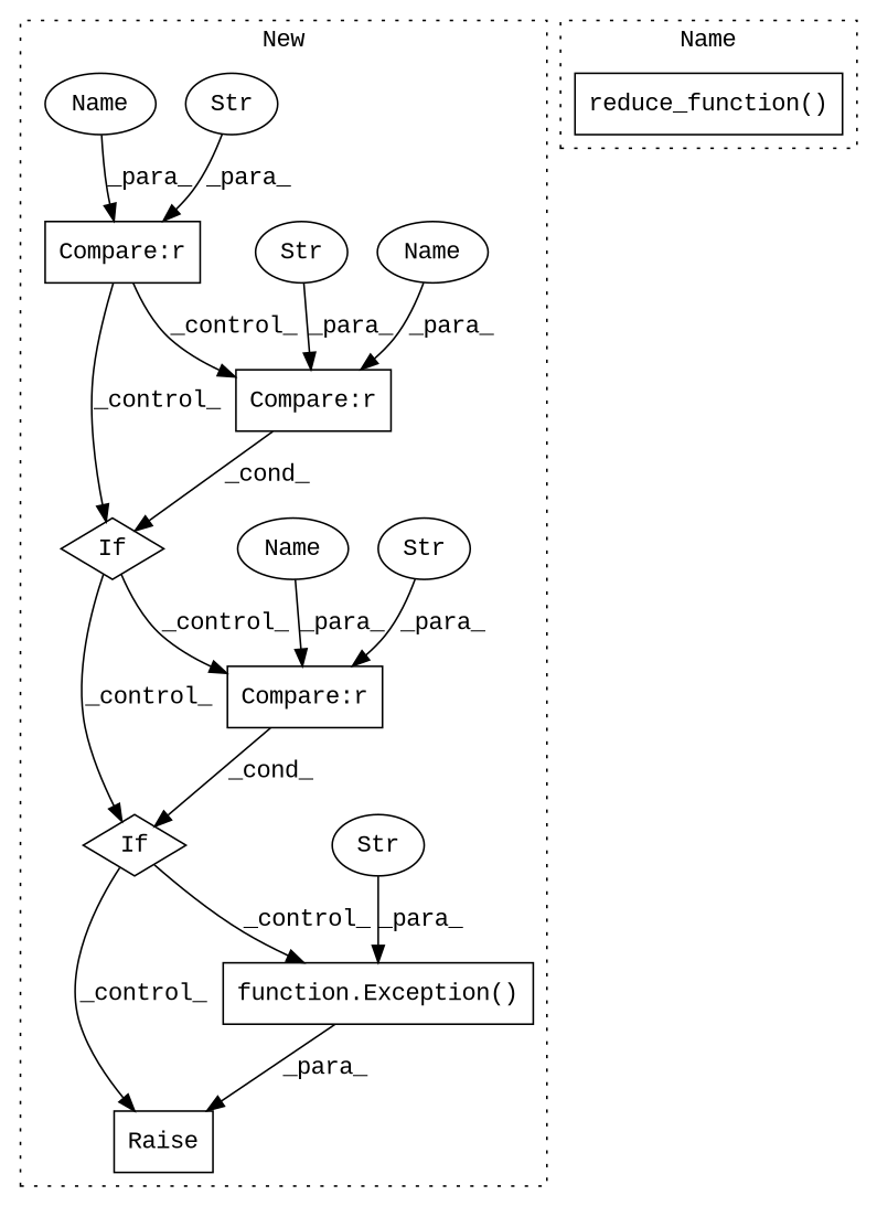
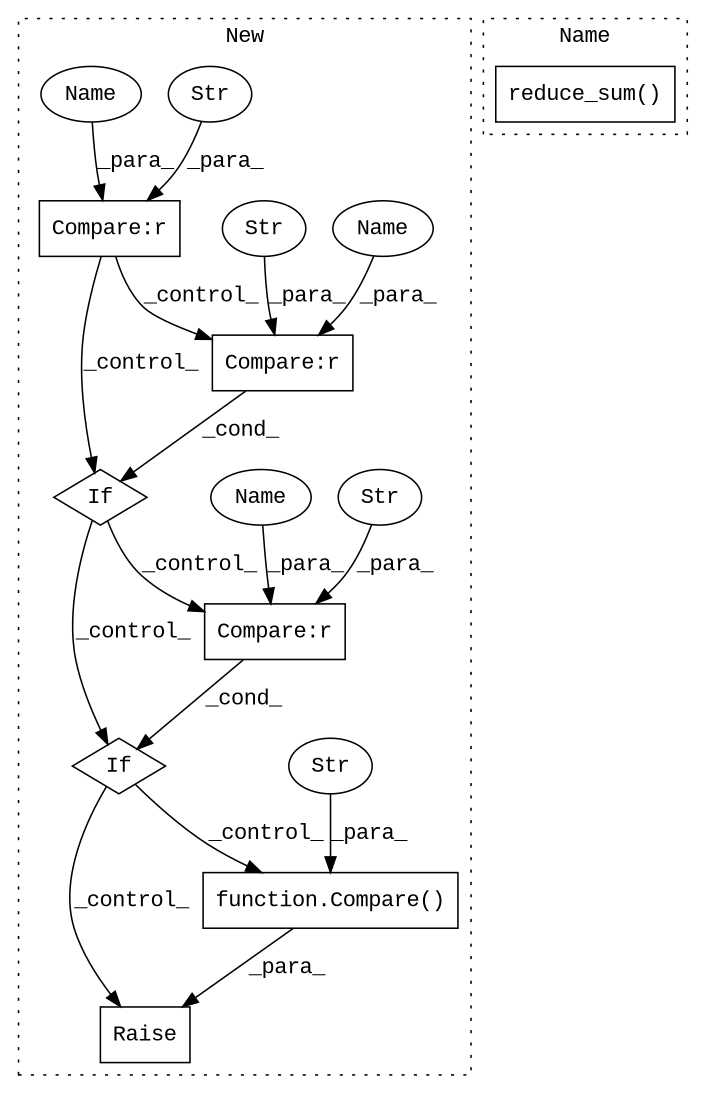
  digraph {
    fontname="Liberation Mono"
    node [a=66 fontname="Liberation Mono" l=6 s=5250 shape=ellipse]
    edge [fontname="Liberation Mono"]
-   n1 [a=75 l="10,1" label="function.Exception()" s="5334,5397" shape=box]
+   n1 [a=75 l="10,1" label="function.Compare()" s="5334,5397" shape=box]
    n2 [a=96 l=0 label=If shape=diamond]
    n3 [l=53 label=Str s=5344]
    n4 [a=91 label=Raise s=5328 shape=box]
    n5 [a=96 l=0 label=If s=5154 shape=diamond]
    n6 [a=40 l=19 label="Compare:r" shape=box]
    n7 [label=Str s=5263]
    n8 [a=40 l=18 label="Compare:r" s=5154 shape=box]
    n9 [l=5 label=Str s=5167]
    n10 [a=40 l=19 label="Compare:r" s=5056 shape=box]
    n11 [label=Str s=5069]
    n12 [a=87 l=9 label=Name]
    n13 [a=87 l=9 label=Name s=5056]
    n14 [a=87 l=9 label=Name s=5154]
-   n15 [a=75 l="27,1" label="reduce_function()" s="6378,6434" shape=box]
+   n15 [a=75 l="27,1" label="reduce_sum()" s="6378,6434" shape=box]
    subgraph cluster_1 {
      label=New
      style=dotted
      n1
      n2
      n3
      n4
      n5
      n6
      n7
      n8
      n9
      n10
      n11
      n12
      n13
      n14
    }
    subgraph cluster_2 {
      label=Name
      style=dotted
      n15
    }
    n1 -> n4 [label=_para_]
    n2 -> n1 [label=_control_]
    n2 -> n4 [label=_control_]
    n3 -> n1 [label=_para_]
    n5 -> n2 [label=_control_]
    n5 -> n6 [label=_control_]
    n6 -> n2 [label=_cond_]
    n7 -> n6 [label=_para_]
    n8 -> n5 [label=_cond_]
    n9 -> n8 [label=_para_]
    n10 -> n5 [label=_control_]
    n10 -> n8 [label=_control_]
    n11 -> n10 [label=_para_]
    n12 -> n6 [label=_para_]
    n13 -> n10 [label=_para_]
    n14 -> n8 [label=_para_]
  }
